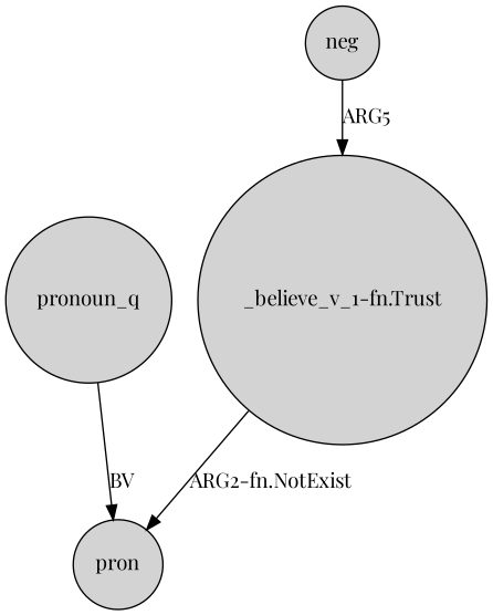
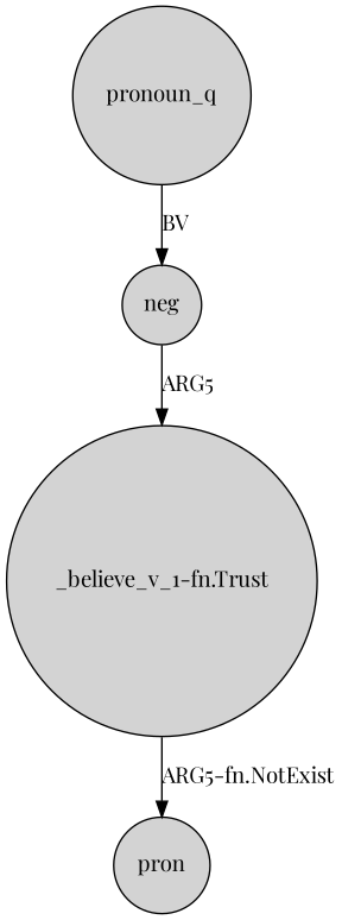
  digraph {
    fontname="Playfair Display"
    node [fontname="Playfair Display" shape=circle style=filled]
    edge [fontname="Playfair Display"]
    "_believe_v_1-fn.Trust"
    pron
    neg
    pronoun_q
-   "_believe_v_1-fn.Trust" -> pron [label="ARG2-fn.NotExist"]
+   "_believe_v_1-fn.Trust" -> pron [label="ARG5-fn.NotExist"]
    neg -> "_believe_v_1-fn.Trust" [label=ARG5]
-   pronoun_q -> pron [label=BV]
+   pronoun_q -> neg [label=BV]
  }
